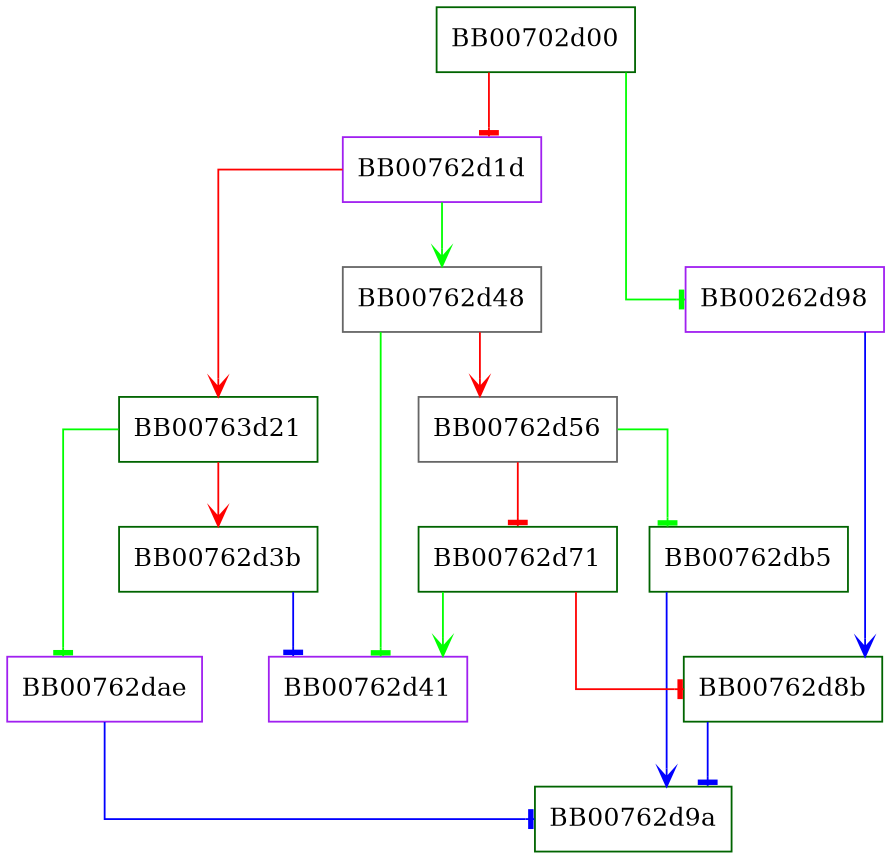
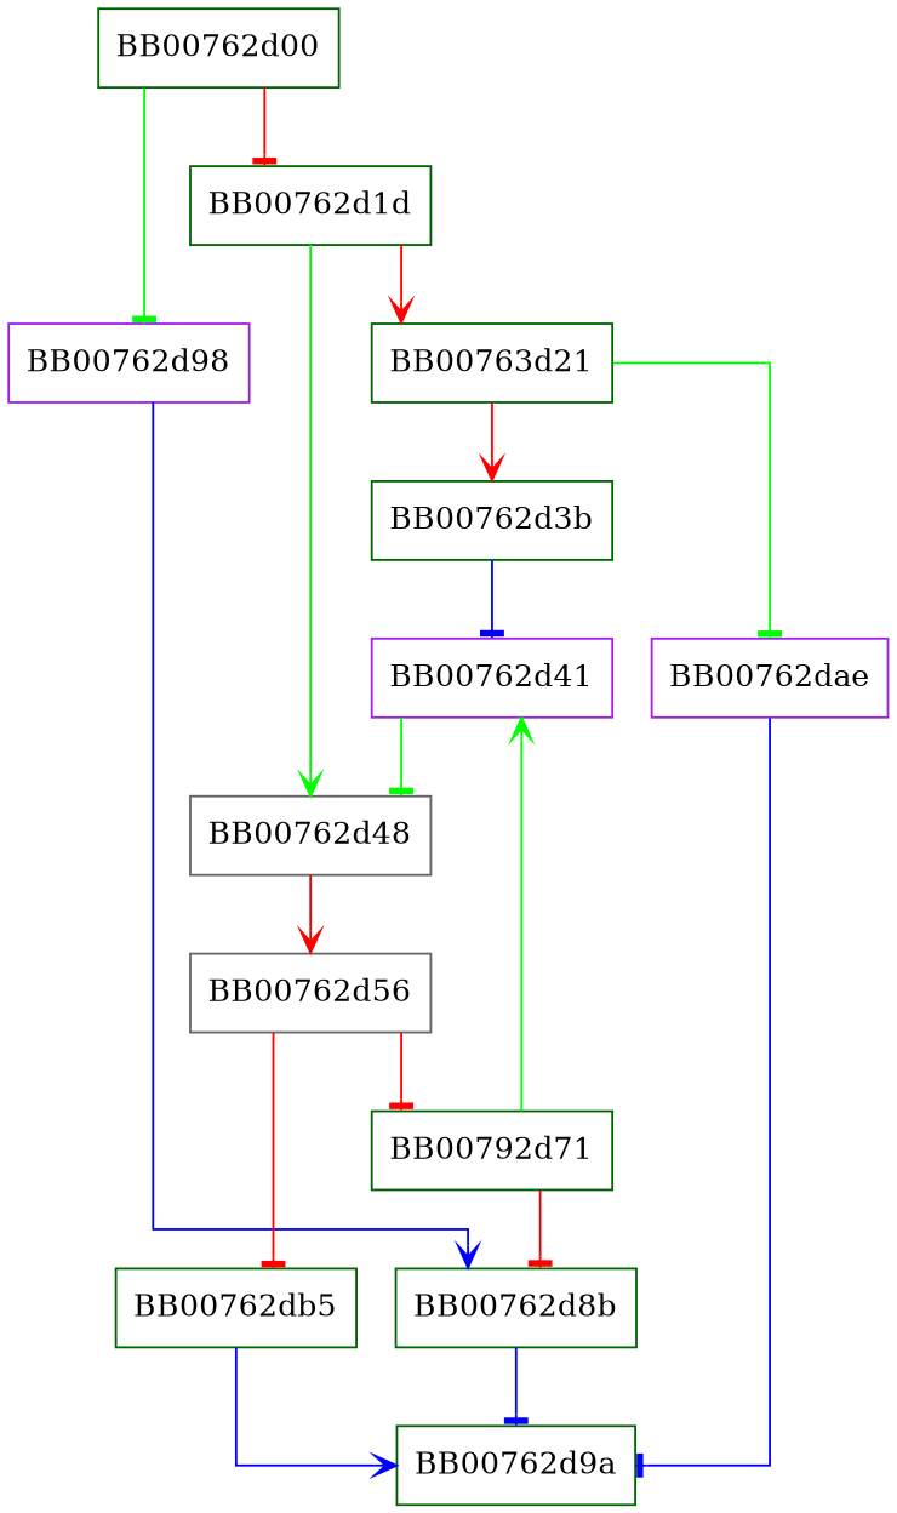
  digraph {
    splines=ortho
    node [color=darkgreen shape=box]
    edge [arrowhead=tee color=green]
-   BB00762d98 [color=purple label=BB00262d98]
-   BB00762d00 [label=BB00702d00]
-   BB00762d1d [color=purple]
+   BB00762d98 [color=purple]
+   BB00762d00
+   BB00762d1d
    BB00762d8b
    BB00762d48 [color=gray40]
    n6 [label=BB00763d21]
    BB00762d41 [color=purple]
    BB00762d56 [color=gray40]
    BB00762dae [color=purple]
    BB00762d3b
    BB00762db5
-   BB00762d71
+   BB00762d71 [label=BB00792d71]
    BB00762d9a
    BB00762d98 -> BB00762d8b [arrowhead=vee color=blue]
    BB00762d00 -> BB00762d98
    BB00762d00 -> BB00762d1d [color=red]
    BB00762d1d -> BB00762d48 [arrowhead=vee]
    BB00762d1d -> n6 [arrowhead=vee color=red]
    BB00762d8b -> BB00762d9a [color=blue]
-   BB00762d48 -> BB00762d41
+   BB00762d41 -> BB00762d48
    BB00762d48 -> BB00762d56 [arrowhead=vee color=red]
    n6 -> BB00762dae
    n6 -> BB00762d3b [arrowhead=vee color=red]
-   BB00762d56 -> BB00762db5
+   BB00762d56 -> BB00762db5 [color=red]
    BB00762d56 -> BB00762d71 [color=red]
    BB00762dae -> BB00762d9a [color=blue]
    BB00762d3b -> BB00762d41 [color=blue]
    BB00762db5 -> BB00762d9a [arrowhead=vee color=blue]
    BB00762d71 -> BB00762d8b [color=red]
    BB00762d71 -> BB00762d41 [arrowhead=vee]
  }
